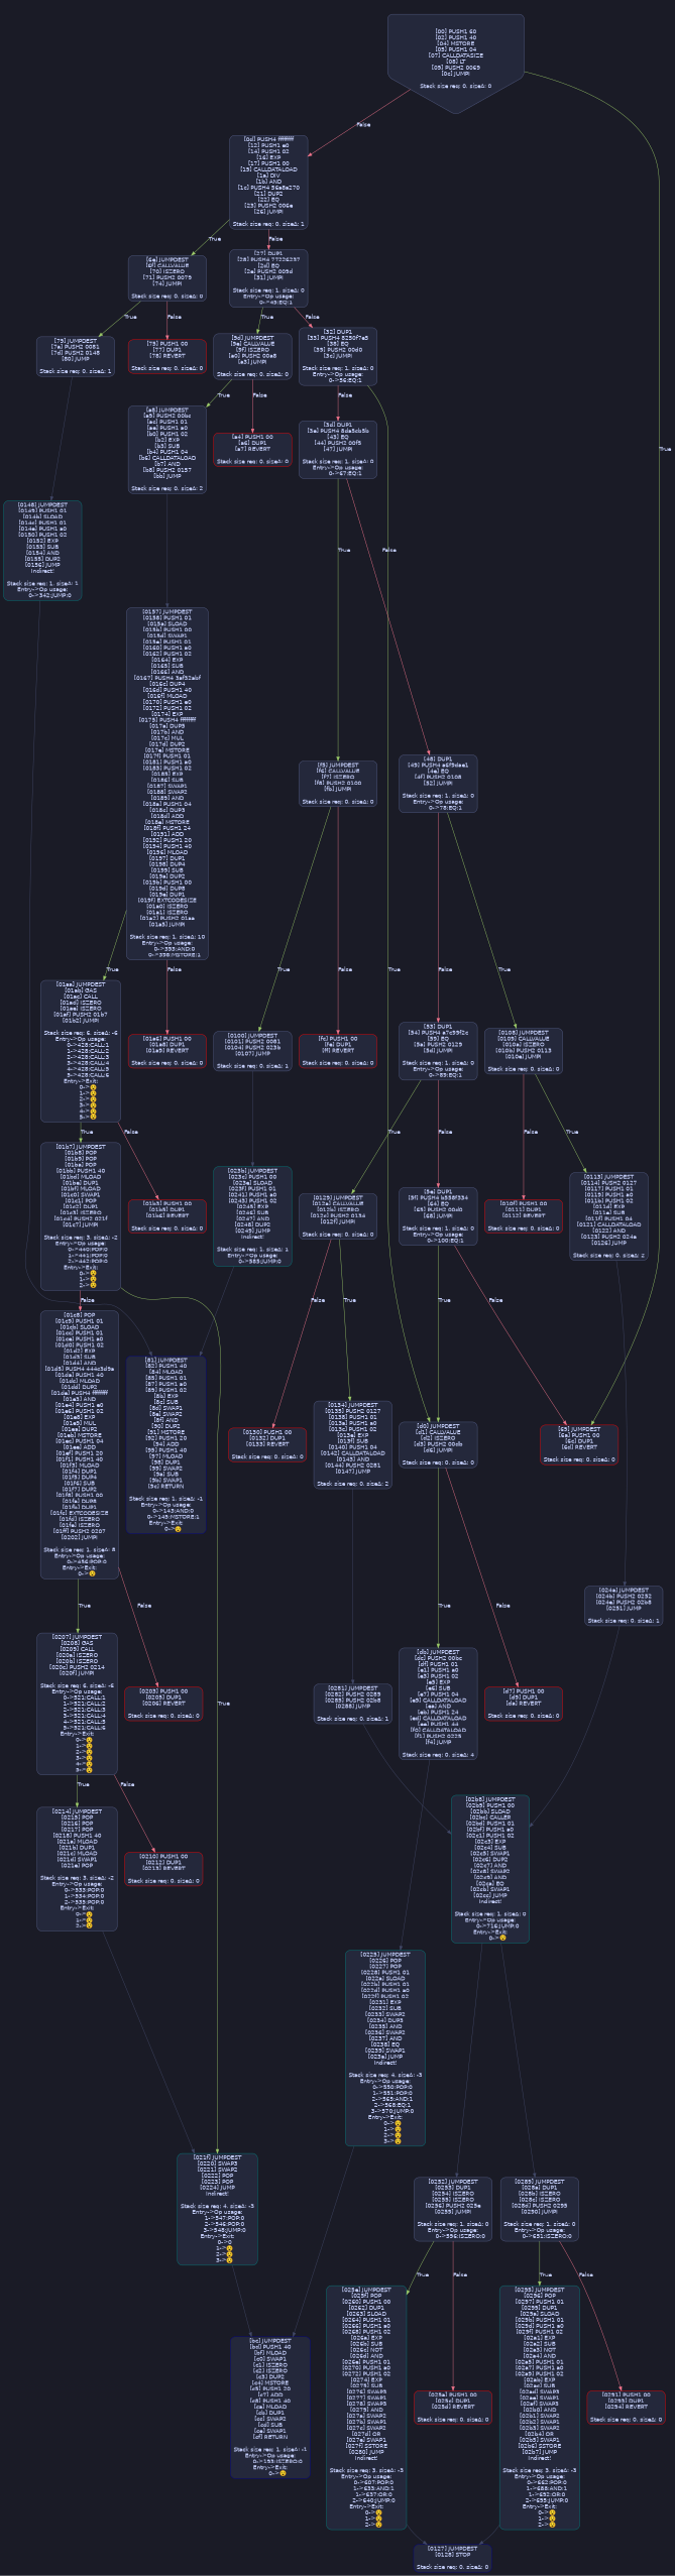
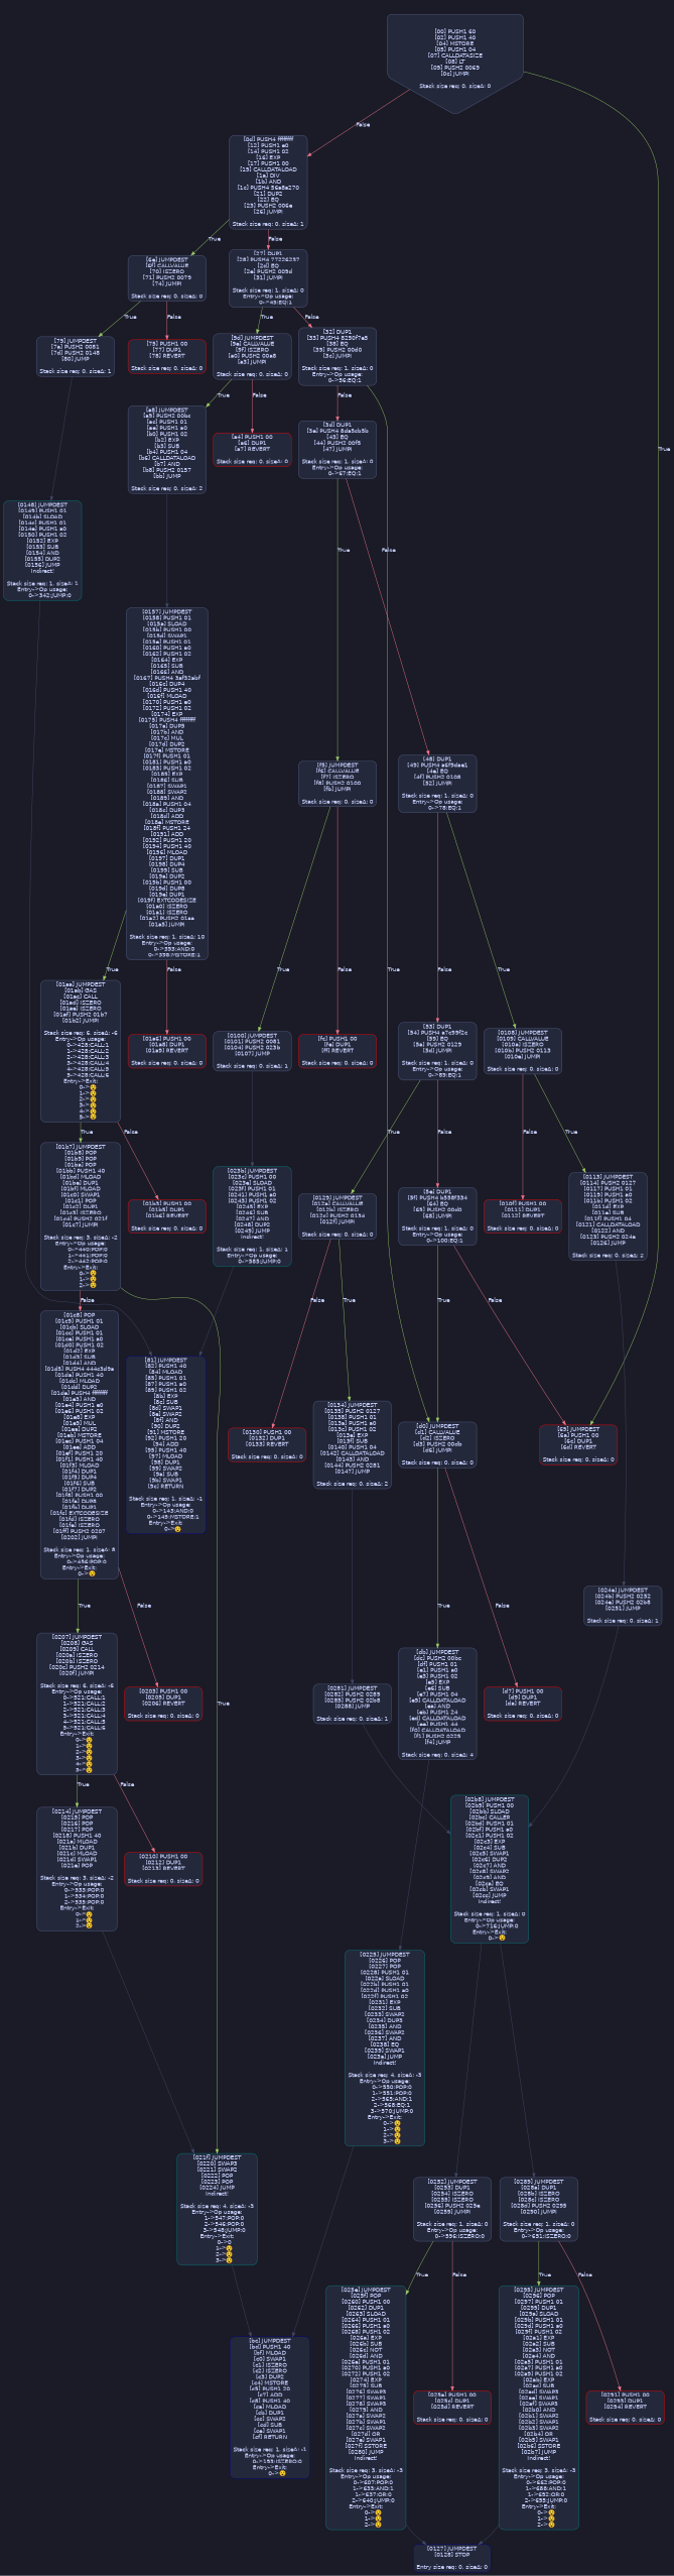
  digraph {
    bgcolor="#1a1b26"
    node [color="#565f89" fillcolor="#24283b" fontcolor="#c0caf5" fontname=Helvetica shape=box style="filled, rounded"]
    edge [color="#f7768e" fontcolor="#c0caf5" fontname=Helvetica]
    n1 [label="[00] PUSH1 60\n[02] PUSH1 40\n[04] MSTORE\n[05] PUSH1 04\n[07] CALLDATASIZE\n[08] LT\n[09] PUSH2 0069\n[0c] JUMPI\n\nStack size req: 0, sizeΔ: 0\n" shape=invhouse]
    n2 [label="[0d] PUSH4 ffffffff\n[12] PUSH1 e0\n[14] PUSH1 02\n[16] EXP\n[17] PUSH1 00\n[19] CALLDATALOAD\n[1a] DIV\n[1b] AND\n[1c] PUSH4 56a8a270\n[21] DUP2\n[22] EQ\n[23] PUSH2 006e\n[26] JUMPI\n\nStack size req: 0, sizeΔ: 1\n"]
    n3 [color=red label="[69] JUMPDEST\n[6a] PUSH1 00\n[6c] DUP1\n[6d] REVERT\n\nStack size req: 0, sizeΔ: 0\n"]
    n4 [label="[27] DUP1\n[28] PUSH4 77226237\n[2d] EQ\n[2e] PUSH2 009d\n[31] JUMPI\n\nStack size req: 1, sizeΔ: 0\nEntry->Op usage:\n	0->45:EQ:1\n"]
    n5 [label="[6e] JUMPDEST\n[6f] CALLVALUE\n[70] ISZERO\n[71] PUSH2 0079\n[74] JUMPI\n\nStack size req: 0, sizeΔ: 0\n"]
    n6 [label="[32] DUP1\n[33] PUSH4 8250f7e5\n[38] EQ\n[39] PUSH2 00d0\n[3c] JUMPI\n\nStack size req: 1, sizeΔ: 0\nEntry->Op usage:\n	0->56:EQ:1\n"]
    n7 [label="[9d] JUMPDEST\n[9e] CALLVALUE\n[9f] ISZERO\n[a0] PUSH2 00a8\n[a3] JUMPI\n\nStack size req: 0, sizeΔ: 0\n"]
    n8 [label="[3d] DUP1\n[3e] PUSH4 8da5cb5b\n[43] EQ\n[44] PUSH2 00f5\n[47] JUMPI\n\nStack size req: 1, sizeΔ: 0\nEntry->Op usage:\n	0->67:EQ:1\n"]
    n9 [label="[d0] JUMPDEST\n[d1] CALLVALUE\n[d2] ISZERO\n[d3] PUSH2 00db\n[d6] JUMPI\n\nStack size req: 0, sizeΔ: 0\n"]
    n10 [label="[48] DUP1\n[49] PUSH4 a6f9dae1\n[4e] EQ\n[4f] PUSH2 0108\n[52] JUMPI\n\nStack size req: 1, sizeΔ: 0\nEntry->Op usage:\n	0->78:EQ:1\n"]
    n11 [label="[f5] JUMPDEST\n[f6] CALLVALUE\n[f7] ISZERO\n[f8] PUSH2 0100\n[fb] JUMPI\n\nStack size req: 0, sizeΔ: 0\n"]
    n12 [label="[53] DUP1\n[54] PUSH4 a7c99f2c\n[59] EQ\n[5a] PUSH2 0129\n[5d] JUMPI\n\nStack size req: 1, sizeΔ: 0\nEntry->Op usage:\n	0->89:EQ:1\n"]
    n13 [label="[0108] JUMPDEST\n[0109] CALLVALUE\n[010a] ISZERO\n[010b] PUSH2 0113\n[010e] JUMPI\n\nStack size req: 0, sizeΔ: 0\n"]
    n14 [label="[5e] DUP1\n[5f] PUSH4 b558f334\n[64] EQ\n[65] PUSH2 00d0\n[68] JUMPI\n\nStack size req: 1, sizeΔ: 0\nEntry->Op usage:\n	0->100:EQ:1\n"]
    n15 [label="[0129] JUMPDEST\n[012a] CALLVALUE\n[012b] ISZERO\n[012c] PUSH2 0134\n[012f] JUMPI\n\nStack size req: 0, sizeΔ: 0\n"]
    n16 [color=red label="[75] PUSH1 00\n[77] DUP1\n[78] REVERT\n\nStack size req: 0, sizeΔ: 0\n"]
    n17 [label="[79] JUMPDEST\n[7a] PUSH2 0081\n[7d] PUSH2 0148\n[80] JUMP\n\nStack size req: 0, sizeΔ: 1\n"]
    n18 [color=teal label="[0148] JUMPDEST\n[0149] PUSH1 01\n[014b] SLOAD\n[014c] PUSH1 01\n[014e] PUSH1 a0\n[0150] PUSH1 02\n[0152] EXP\n[0153] SUB\n[0154] AND\n[0155] DUP2\n[0156] JUMP\nIndirect!\n\nStack size req: 1, sizeΔ: 1\nEntry->Op usage:\n	0->342:JUMP:0\n"]
    n19 [color=darkblue label="[81] JUMPDEST\n[82] PUSH1 40\n[84] MLOAD\n[85] PUSH1 01\n[87] PUSH1 a0\n[89] PUSH1 02\n[8b] EXP\n[8c] SUB\n[8d] SWAP1\n[8e] SWAP2\n[8f] AND\n[90] DUP2\n[91] MSTORE\n[92] PUSH1 20\n[94] ADD\n[95] PUSH1 40\n[97] MLOAD\n[98] DUP1\n[99] SWAP2\n[9a] SUB\n[9b] SWAP1\n[9c] RETURN\n\nStack size req: 1, sizeΔ: -1\nEntry->Op usage:\n	0->143:AND:0\n	0->145:MSTORE:1\nEntry->Exit:\n	0->😵\n"]
    n20 [color=red label="[a4] PUSH1 00\n[a6] DUP1\n[a7] REVERT\n\nStack size req: 0, sizeΔ: 0\n"]
    n21 [label="[a8] JUMPDEST\n[a9] PUSH2 00bc\n[ac] PUSH1 01\n[ae] PUSH1 a0\n[b0] PUSH1 02\n[b2] EXP\n[b3] SUB\n[b4] PUSH1 04\n[b6] CALLDATALOAD\n[b7] AND\n[b8] PUSH2 0157\n[bb] JUMP\n\nStack size req: 0, sizeΔ: 2\n"]
    n22 [label="[0157] JUMPDEST\n[0158] PUSH1 01\n[015a] SLOAD\n[015b] PUSH1 00\n[015d] SWAP1\n[015e] PUSH1 01\n[0160] PUSH1 a0\n[0162] PUSH1 02\n[0164] EXP\n[0165] SUB\n[0166] AND\n[0167] PUSH4 3af32abf\n[016c] DUP4\n[016d] PUSH1 40\n[016f] MLOAD\n[0170] PUSH1 e0\n[0172] PUSH1 02\n[0174] EXP\n[0175] PUSH4 ffffffff\n[017a] DUP5\n[017b] AND\n[017c] MUL\n[017d] DUP2\n[017e] MSTORE\n[017f] PUSH1 01\n[0181] PUSH1 a0\n[0183] PUSH1 02\n[0185] EXP\n[0186] SUB\n[0187] SWAP1\n[0188] SWAP2\n[0189] AND\n[018a] PUSH1 04\n[018c] DUP3\n[018d] ADD\n[018e] MSTORE\n[018f] PUSH1 24\n[0191] ADD\n[0192] PUSH1 20\n[0194] PUSH1 40\n[0196] MLOAD\n[0197] DUP1\n[0198] DUP4\n[0199] SUB\n[019a] DUP2\n[019b] PUSH1 00\n[019d] DUP8\n[019e] DUP1\n[019f] EXTCODESIZE\n[01a0] ISZERO\n[01a1] ISZERO\n[01a2] PUSH2 01aa\n[01a5] JUMPI\n\nStack size req: 1, sizeΔ: 10\nEntry->Op usage:\n	0->393:AND:0\n	0->398:MSTORE:1\n"]
    n23 [color=darkblue label="[bc] JUMPDEST\n[bd] PUSH1 40\n[bf] MLOAD\n[c0] SWAP1\n[c1] ISZERO\n[c2] ISZERO\n[c3] DUP2\n[c4] MSTORE\n[c5] PUSH1 20\n[c7] ADD\n[c8] PUSH1 40\n[ca] MLOAD\n[cb] DUP1\n[cc] SWAP2\n[cd] SUB\n[ce] SWAP1\n[cf] RETURN\n\nStack size req: 1, sizeΔ: -1\nEntry->Op usage:\n	0->193:ISZERO:0\nEntry->Exit:\n	0->😵\n"]
    n24 [color=red label="[d7] PUSH1 00\n[d9] DUP1\n[da] REVERT\n\nStack size req: 0, sizeΔ: 0\n"]
    n25 [label="[db] JUMPDEST\n[dc] PUSH2 00bc\n[df] PUSH1 01\n[e1] PUSH1 a0\n[e3] PUSH1 02\n[e5] EXP\n[e6] SUB\n[e7] PUSH1 04\n[e9] CALLDATALOAD\n[ea] AND\n[eb] PUSH1 24\n[ed] CALLDATALOAD\n[ee] PUSH1 44\n[f0] CALLDATALOAD\n[f1] PUSH2 0225\n[f4] JUMP\n\nStack size req: 0, sizeΔ: 4\n"]
    n26 [color=teal label="[0225] JUMPDEST\n[0226] POP\n[0227] POP\n[0228] PUSH1 01\n[022a] SLOAD\n[022b] PUSH1 01\n[022d] PUSH1 a0\n[022f] PUSH1 02\n[0231] EXP\n[0232] SUB\n[0233] SWAP2\n[0234] DUP3\n[0235] AND\n[0236] SWAP2\n[0237] AND\n[0238] EQ\n[0239] SWAP1\n[023a] JUMP\nIndirect!\n\nStack size req: 4, sizeΔ: -3\nEntry->Op usage:\n	0->550:POP:0\n	1->551:POP:0\n	2->565:AND:1\n	2->568:EQ:1\n	3->570:JUMP:0\nEntry->Exit:\n	0->😵\n	1->😵\n	2->😵\n	3->😵\n"]
    n27 [color=red label="[fc] PUSH1 00\n[fe] DUP1\n[ff] REVERT\n\nStack size req: 0, sizeΔ: 0\n"]
    n28 [label="[0100] JUMPDEST\n[0101] PUSH2 0081\n[0104] PUSH2 023b\n[0107] JUMP\n\nStack size req: 0, sizeΔ: 1\n"]
    n29 [color=teal label="[023b] JUMPDEST\n[023c] PUSH1 00\n[023e] SLOAD\n[023f] PUSH1 01\n[0241] PUSH1 a0\n[0243] PUSH1 02\n[0245] EXP\n[0246] SUB\n[0247] AND\n[0248] DUP2\n[0249] JUMP\nIndirect!\n\nStack size req: 1, sizeΔ: 1\nEntry->Op usage:\n	0->585:JUMP:0\n"]
    n30 [color=red label="[010f] PUSH1 00\n[0111] DUP1\n[0112] REVERT\n\nStack size req: 0, sizeΔ: 0\n"]
    n31 [label="[0113] JUMPDEST\n[0114] PUSH2 0127\n[0117] PUSH1 01\n[0119] PUSH1 a0\n[011b] PUSH1 02\n[011d] EXP\n[011e] SUB\n[011f] PUSH1 04\n[0121] CALLDATALOAD\n[0122] AND\n[0123] PUSH2 024a\n[0126] JUMP\n\nStack size req: 0, sizeΔ: 2\n"]
    n32 [label="[024a] JUMPDEST\n[024b] PUSH2 0252\n[024e] PUSH2 02b8\n[0251] JUMP\n\nStack size req: 0, sizeΔ: 1\n"]
-   n33 [color=darkblue label="[0127] JUMPDEST\n[0128] STOP\n\nStack size req: 0, sizeΔ: 0\n"]
+   n33 [color=darkblue label="[0127] JUMPDEST\n[0128] STOP\n\nEntry size req: 0, sizeΔ: 0\n"]
    n34 [color=red label="[0130] PUSH1 00\n[0132] DUP1\n[0133] REVERT\n\nStack size req: 0, sizeΔ: 0\n"]
    n35 [label="[0134] JUMPDEST\n[0135] PUSH2 0127\n[0138] PUSH1 01\n[013a] PUSH1 a0\n[013c] PUSH1 02\n[013e] EXP\n[013f] SUB\n[0140] PUSH1 04\n[0142] CALLDATALOAD\n[0143] AND\n[0144] PUSH2 0281\n[0147] JUMP\n\nStack size req: 0, sizeΔ: 2\n"]
    n36 [label="[0281] JUMPDEST\n[0282] PUSH2 0289\n[0285] PUSH2 02b8\n[0288] JUMP\n\nStack size req: 0, sizeΔ: 1\n"]
    n37 [color=red label="[01a6] PUSH1 00\n[01a8] DUP1\n[01a9] REVERT\n\nStack size req: 0, sizeΔ: 0\n"]
    n38 [label="[01aa] JUMPDEST\n[01ab] GAS\n[01ac] CALL\n[01ad] ISZERO\n[01ae] ISZERO\n[01af] PUSH2 01b7\n[01b2] JUMPI\n\nStack size req: 6, sizeΔ: -6\nEntry->Op usage:\n	0->428:CALL:1\n	1->428:CALL:2\n	2->428:CALL:3\n	3->428:CALL:4\n	4->428:CALL:5\n	5->428:CALL:6\nEntry->Exit:\n	0->😵\n	1->😵\n	2->😵\n	3->😵\n	4->😵\n	5->😵\n"]
    n39 [color=red label="[01b3] PUSH1 00\n[01b5] DUP1\n[01b6] REVERT\n\nStack size req: 0, sizeΔ: 0\n"]
    n40 [label="[01b7] JUMPDEST\n[01b8] POP\n[01b9] POP\n[01ba] POP\n[01bb] PUSH1 40\n[01bd] MLOAD\n[01be] DUP1\n[01bf] MLOAD\n[01c0] SWAP1\n[01c1] POP\n[01c2] DUP1\n[01c3] ISZERO\n[01c4] PUSH2 021f\n[01c7] JUMPI\n\nStack size req: 3, sizeΔ: -2\nEntry->Op usage:\n	0->440:POP:0\n	1->441:POP:0\n	2->442:POP:0\nEntry->Exit:\n	0->😵\n	1->😵\n	2->😵\n"]
    n41 [label="[01c8] POP\n[01c9] PUSH1 01\n[01cb] SLOAD\n[01cc] PUSH1 01\n[01ce] PUSH1 a0\n[01d0] PUSH1 02\n[01d2] EXP\n[01d3] SUB\n[01d4] AND\n[01d5] PUSH4 444c3d9a\n[01da] PUSH1 40\n[01dc] MLOAD\n[01dd] DUP2\n[01de] PUSH4 ffffffff\n[01e3] AND\n[01e4] PUSH1 e0\n[01e6] PUSH1 02\n[01e8] EXP\n[01e9] MUL\n[01ea] DUP2\n[01eb] MSTORE\n[01ec] PUSH1 04\n[01ee] ADD\n[01ef] PUSH1 20\n[01f1] PUSH1 40\n[01f3] MLOAD\n[01f4] DUP1\n[01f5] DUP4\n[01f6] SUB\n[01f7] DUP2\n[01f8] PUSH1 00\n[01fa] DUP8\n[01fb] DUP1\n[01fc] EXTCODESIZE\n[01fd] ISZERO\n[01fe] ISZERO\n[01ff] PUSH2 0207\n[0202] JUMPI\n\nStack size req: 1, sizeΔ: 8\nEntry->Op usage:\n	0->456:POP:0\nEntry->Exit:\n	0->😵\n"]
    n42 [color=teal label="[021f] JUMPDEST\n[0220] SWAP3\n[0221] SWAP2\n[0222] POP\n[0223] POP\n[0224] JUMP\nIndirect!\n\nStack size req: 4, sizeΔ: -3\nEntry->Op usage:\n	1->547:POP:0\n	2->546:POP:0\n	3->548:JUMP:0\nEntry->Exit:\n	0->0\n	1->😵\n	2->😵\n	3->😵\n"]
    n43 [color=red label="[0203] PUSH1 00\n[0205] DUP1\n[0206] REVERT\n\nStack size req: 0, sizeΔ: 0\n"]
    n44 [label="[0207] JUMPDEST\n[0208] GAS\n[0209] CALL\n[020a] ISZERO\n[020b] ISZERO\n[020c] PUSH2 0214\n[020f] JUMPI\n\nStack size req: 6, sizeΔ: -6\nEntry->Op usage:\n	0->521:CALL:1\n	1->521:CALL:2\n	2->521:CALL:3\n	3->521:CALL:4\n	4->521:CALL:5\n	5->521:CALL:6\nEntry->Exit:\n	0->😵\n	1->😵\n	2->😵\n	3->😵\n	4->😵\n	5->😵\n"]
    n45 [color=red label="[0210] PUSH1 00\n[0212] DUP1\n[0213] REVERT\n\nStack size req: 0, sizeΔ: 0\n"]
    n46 [label="[0214] JUMPDEST\n[0215] POP\n[0216] POP\n[0217] POP\n[0218] PUSH1 40\n[021a] MLOAD\n[021b] DUP1\n[021c] MLOAD\n[021d] SWAP1\n[021e] POP\n\nStack size req: 3, sizeΔ: -2\nEntry->Op usage:\n	0->533:POP:0\n	1->534:POP:0\n	2->535:POP:0\nEntry->Exit:\n	0->😵\n	1->😵\n	2->😵\n"]
    n47 [color=teal label="[02b8] JUMPDEST\n[02b9] PUSH1 00\n[02bb] SLOAD\n[02bc] CALLER\n[02bd] PUSH1 01\n[02bf] PUSH1 a0\n[02c1] PUSH1 02\n[02c3] EXP\n[02c4] SUB\n[02c5] SWAP1\n[02c6] DUP2\n[02c7] AND\n[02c8] SWAP2\n[02c9] AND\n[02ca] EQ\n[02cb] SWAP1\n[02cc] JUMP\nIndirect!\n\nStack size req: 1, sizeΔ: 0\nEntry->Op usage:\n	0->716:JUMP:0\nEntry->Exit:\n	0->😵\n"]
    n48 [label="[0252] JUMPDEST\n[0253] DUP1\n[0254] ISZERO\n[0255] ISZERO\n[0256] PUSH2 025e\n[0259] JUMPI\n\nStack size req: 1, sizeΔ: 0\nEntry->Op usage:\n	0->596:ISZERO:0\n"]
    n49 [color=red label="[025a] PUSH1 00\n[025c] DUP1\n[025d] REVERT\n\nStack size req: 0, sizeΔ: 0\n"]
    n50 [color=teal label="[025e] JUMPDEST\n[025f] POP\n[0260] PUSH1 00\n[0262] DUP1\n[0263] SLOAD\n[0264] PUSH1 01\n[0266] PUSH1 a0\n[0268] PUSH1 02\n[026a] EXP\n[026b] SUB\n[026c] NOT\n[026d] AND\n[026e] PUSH1 01\n[0270] PUSH1 a0\n[0272] PUSH1 02\n[0274] EXP\n[0275] SUB\n[0276] SWAP3\n[0277] SWAP1\n[0278] SWAP3\n[0279] AND\n[027a] SWAP2\n[027b] SWAP1\n[027c] SWAP2\n[027d] OR\n[027e] SWAP1\n[027f] SSTORE\n[0280] JUMP\nIndirect!\n\nStack size req: 3, sizeΔ: -3\nEntry->Op usage:\n	0->607:POP:0\n	1->633:AND:1\n	1->637:OR:0\n	2->640:JUMP:0\nEntry->Exit:\n	0->😵\n	1->😵\n	2->😵\n"]
    n51 [label="[0289] JUMPDEST\n[028a] DUP1\n[028b] ISZERO\n[028c] ISZERO\n[028d] PUSH2 0295\n[0290] JUMPI\n\nStack size req: 1, sizeΔ: 0\nEntry->Op usage:\n	0->651:ISZERO:0\n"]
    n52 [color=red label="[0291] PUSH1 00\n[0293] DUP1\n[0294] REVERT\n\nStack size req: 0, sizeΔ: 0\n"]
    n53 [color=teal label="[0295] JUMPDEST\n[0296] POP\n[0297] PUSH1 01\n[0299] DUP1\n[029a] SLOAD\n[029b] PUSH1 01\n[029d] PUSH1 a0\n[029f] PUSH1 02\n[02a1] EXP\n[02a2] SUB\n[02a3] NOT\n[02a4] AND\n[02a5] PUSH1 01\n[02a7] PUSH1 a0\n[02a9] PUSH1 02\n[02ab] EXP\n[02ac] SUB\n[02ad] SWAP3\n[02ae] SWAP1\n[02af] SWAP3\n[02b0] AND\n[02b1] SWAP2\n[02b2] SWAP1\n[02b3] SWAP2\n[02b4] OR\n[02b5] SWAP1\n[02b6] SSTORE\n[02b7] JUMP\nIndirect!\n\nStack size req: 3, sizeΔ: -3\nEntry->Op usage:\n	0->662:POP:0\n	1->688:AND:1\n	1->692:OR:0\n	2->695:JUMP:0\nEntry->Exit:\n	0->😵\n	1->😵\n	2->😵\n"]
    n1 -> n2 [label=False]
    n1 -> n3 [color="#9ece6a" label=True]
    n2 -> n4 [label=False]
    n2 -> n5 [color="#9ece6a" label=True]
    n4 -> n6 [label=False]
    n4 -> n7 [color="#9ece6a" label=True]
    n5 -> n16 [label=False]
    n5 -> n17 [color="#9ece6a" label=True]
    n6 -> n8 [label=False]
    n6 -> n9 [color="#9ece6a" label=True]
    n7 -> n20 [label=False]
    n7 -> n21 [color="#9ece6a" label=True]
    n8 -> n10 [label=False]
    n8 -> n11 [color="#9ece6a" label=True]
    n9 -> n24 [label=False]
    n9 -> n25 [color="#9ece6a" label=True]
    n10 -> n12 [label=False]
    n10 -> n13 [color="#9ece6a" label=True]
    n11 -> n27 [label=False]
    n11 -> n28 [color="#9ece6a" label=True]
    n12 -> n14 [label=False]
    n12 -> n15 [color="#9ece6a" label=True]
    n13 -> n30 [label=False]
    n13 -> n31 [color="#9ece6a" label=True]
    n14 -> n3 [label=False]
    n14 -> n9 [color="#9ece6a" label=True]
    n15 -> n34 [label=False]
    n15 -> n35 [color="#9ece6a" label=True]
    n17 -> n18 [color="#414868"]
    n18 -> n19 [color="#414868"]
    n21 -> n22 [color="#414868"]
    n22 -> n37 [label=False]
    n22 -> n38 [color="#9ece6a" label=True]
    n25 -> n26 [color="#414868"]
    n26 -> n23 [color="#414868"]
    n28 -> n29 [color="#414868"]
    n29 -> n19 [color="#414868"]
    n31 -> n32 [color="#414868"]
    n32 -> n47 [color="#414868"]
    n35 -> n36 [color="#414868"]
    n36 -> n47 [color="#414868"]
    n38 -> n39 [label=False]
    n38 -> n40 [color="#9ece6a" label=True]
    n40 -> n41 [label=False]
    n40 -> n42 [color="#9ece6a" label=True]
    n41 -> n43 [label=False]
    n41 -> n44 [color="#9ece6a" label=True]
    n42 -> n23 [color="#414868"]
    n44 -> n45 [label=False]
    n44 -> n46 [color="#9ece6a" label=True]
    n46 -> n42 [color="#414868"]
    n47 -> n48 [color="#414868"]
    n47 -> n51 [color="#414868"]
    n48 -> n49 [label=False]
    n48 -> n50 [color="#9ece6a" label=True]
    n50 -> n33 [color="#414868"]
    n51 -> n52 [label=False]
    n51 -> n53 [color="#9ece6a" label=True]
    n53 -> n33 [color="#414868"]
  }
